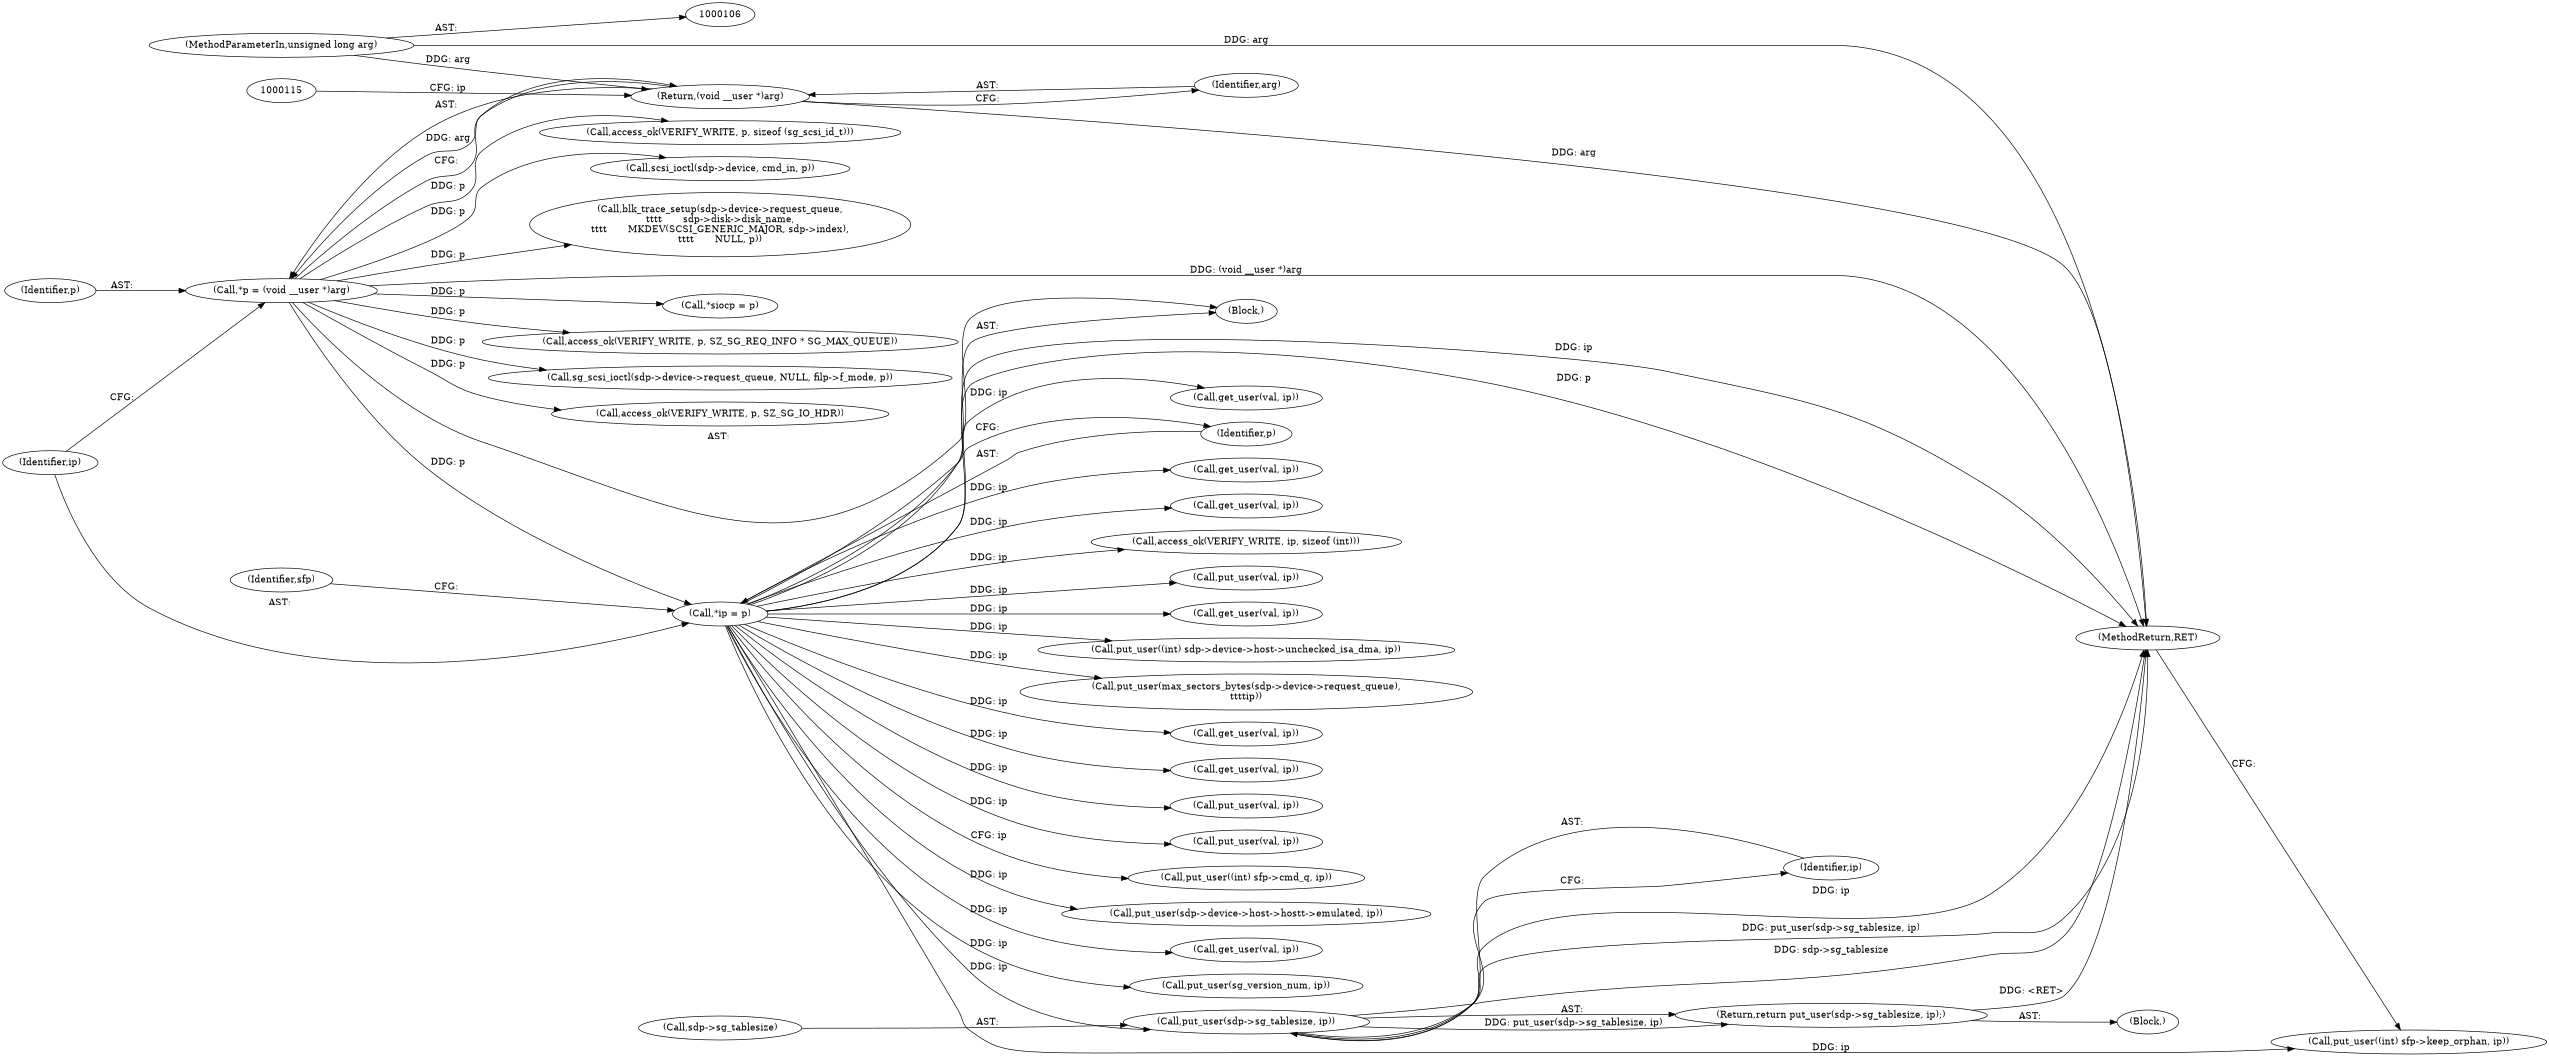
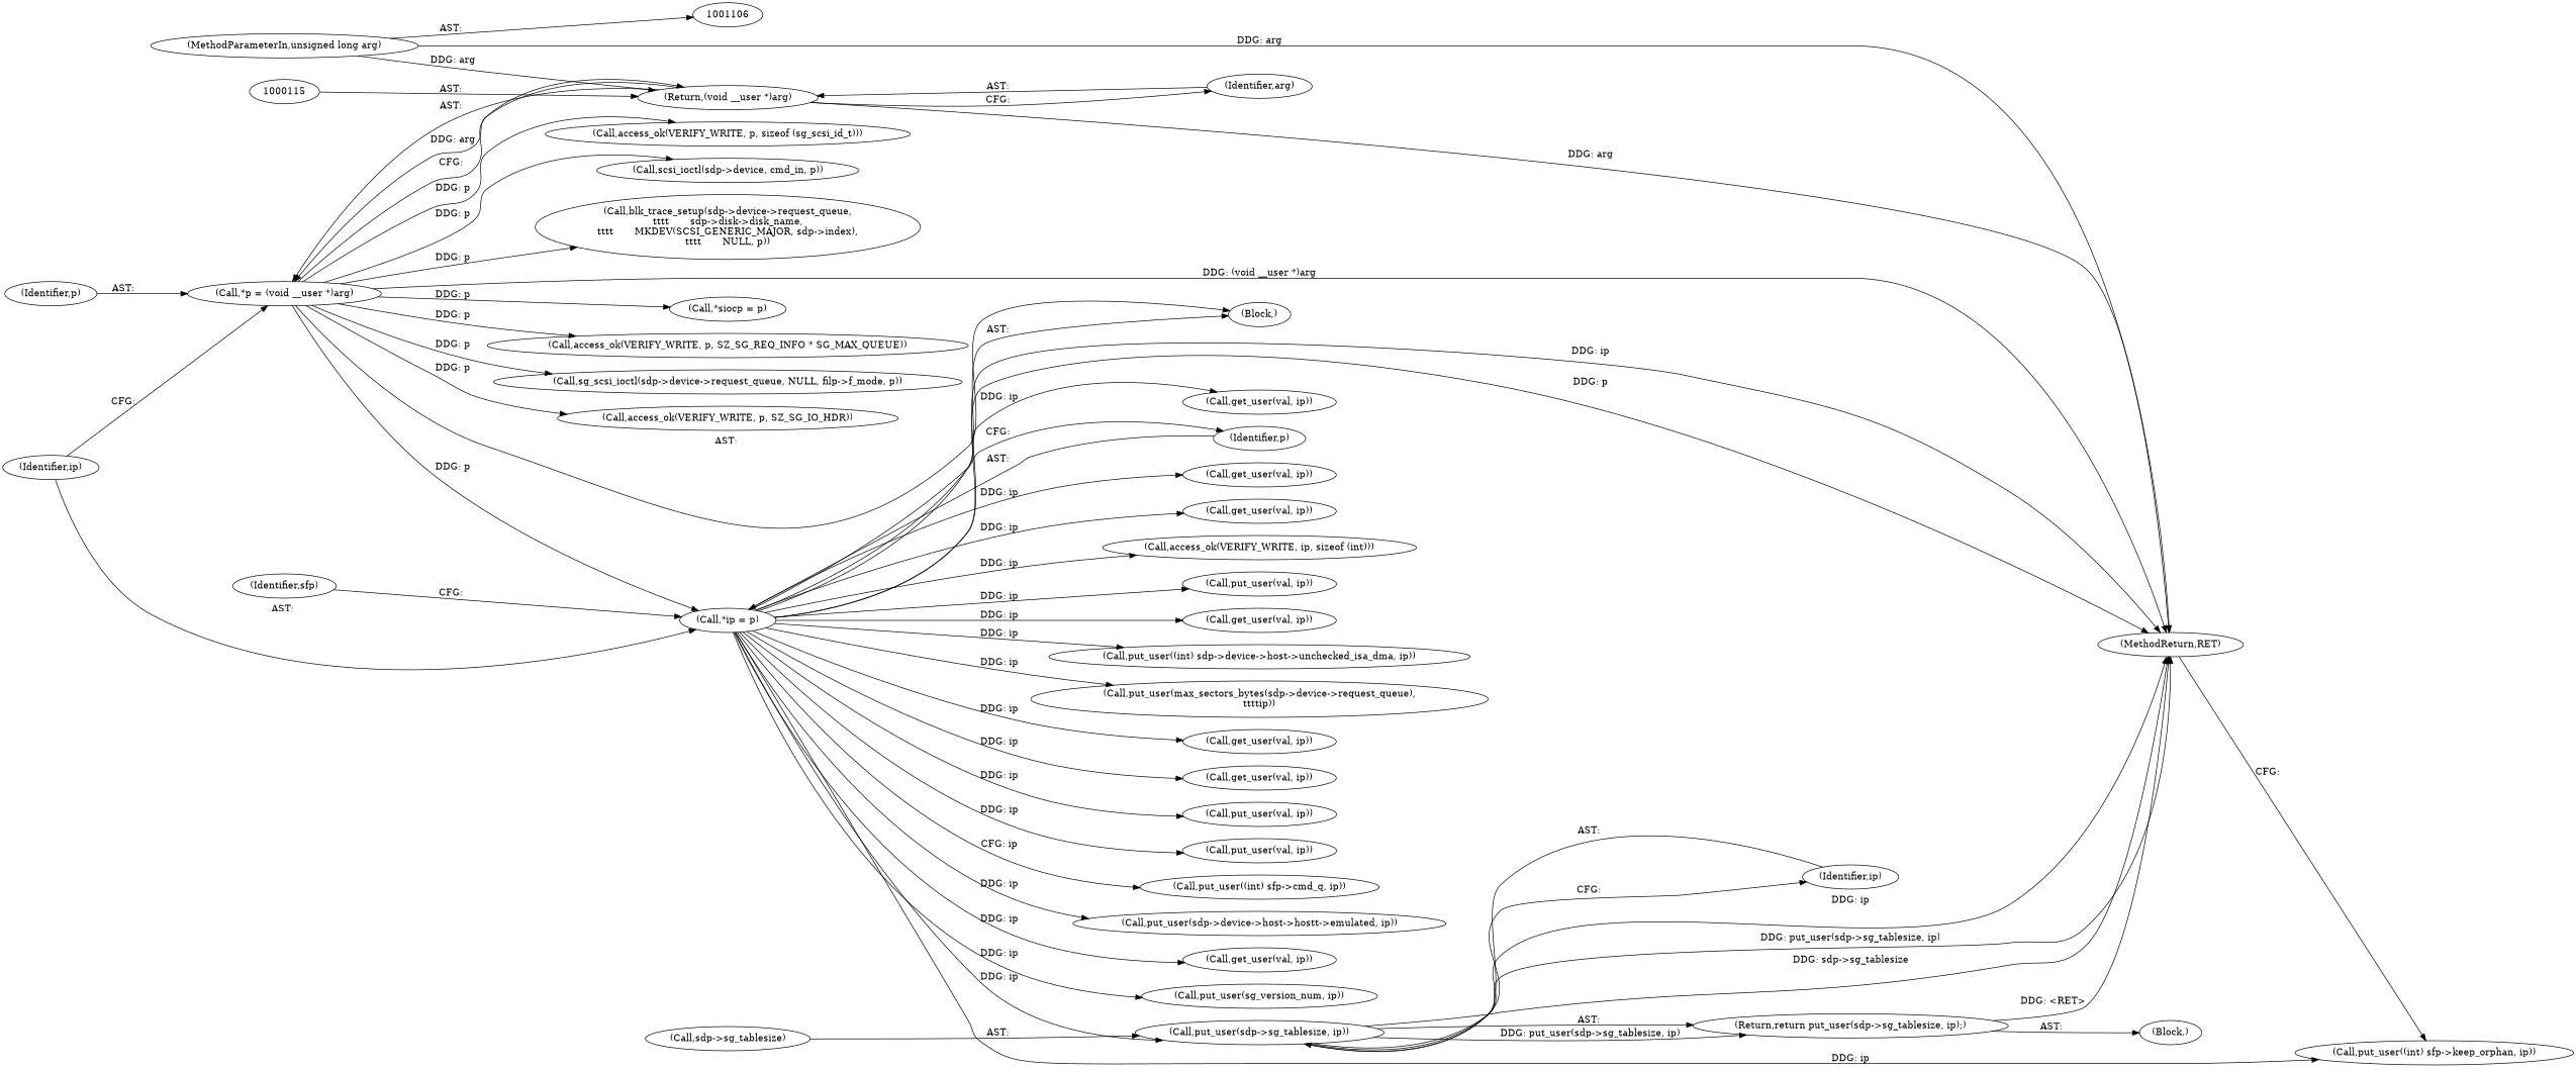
  digraph {
    rankdir=LR
    n1 [label="(Call,put_user(sdp->sg_tablesize, ip))"]
    n2 [label="(Return,return put_user(sdp->sg_tablesize, ip);)"]
    n3 [label="(MethodReturn,RET)"]
    n4 [label="(Identifier,ip)"]
    n5 [label="(Block,)"]
    n6 [label="(Call,put_user((int) sfp->keep_orphan, ip))"]
    n7 [label="(Call,*ip = p)"]
    n8 [label="(Call,get_user(val, ip))"]
    n9 [label="(Call,get_user(val, ip))"]
    n10 [label="(Call,put_user(val, ip))"]
    n11 [label="(Call,put_user(val, ip))"]
    n12 [label="(Call,put_user((int) sfp->cmd_q, ip))"]
    n13 [label="(Call,put_user(sdp->device->host->hostt->emulated, ip))"]
    n14 [label="(Call,get_user(val, ip))"]
    n15 [label="(Call,put_user(sg_version_num, ip))"]
    n16 [label="(Call,get_user(val, ip))"]
    n17 [label="(Identifier,p)"]
    n18 [label="(Block,)"]
    n19 [label="(Call,put_user(val, ip))"]
    n20 [label="(Call,get_user(val, ip))"]
    n21 [label="(Call,put_user((int) sdp->device->host->unchecked_isa_dma, ip))"]
    n22 [label="(Call,put_user(max_sectors_bytes(sdp->device->request_queue),\n\t\t\t\tip))"]
    n23 [label="(Call,get_user(val, ip))"]
    n24 [label="(Call,get_user(val, ip))"]
    n25 [label="(Call,access_ok(VERIFY_WRITE, ip, sizeof (int)))"]
    n26 [label="(Call,*p = (void __user *)arg)"]
    n27 [label="(Return,(void __user *)arg)"]
    n28 [label="(Call,blk_trace_setup(sdp->device->request_queue,\n\t\t\t\t       sdp->disk->disk_name,\n\t\t\t\t       MKDEV(SCSI_GENERIC_MAJOR, sdp->index),\n\t\t\t\t       NULL, p))"]
    n29 [label="(Call,*siocp = p)"]
    n30 [label="(Call,access_ok(VERIFY_WRITE, p, SZ_SG_REQ_INFO * SG_MAX_QUEUE))"]
    n31 [label="(Call,sg_scsi_ioctl(sdp->device->request_queue, NULL, filp->f_mode, p))"]
    n32 [label="(Call,access_ok(VERIFY_WRITE, p, SZ_SG_IO_HDR))"]
    n33 [label="(Call,access_ok(VERIFY_WRITE, p, sizeof (sg_scsi_id_t)))"]
    n34 [label="(Call,scsi_ioctl(sdp->device, cmd_in, p))"]
    n35 [label="(Identifier,arg)"]
    n36 [label="(MethodParameterIn,unsigned long arg)"]
-   1000106
+   1000106 [label=1001106]
    n38 [label="(Identifier,ip)"]
    n39 [label="(Identifier,p)"]
    n40 [label="(Identifier,sfp)"]
    n41 [label="(Call,sdp->sg_tablesize)"]
    1000115
    n1 -> n2 [label="AST: "]
    n1 -> n2 [label="DDG: put_user(sdp->sg_tablesize, ip)"]
    n1 -> n3 [label="DDG: put_user(sdp->sg_tablesize, ip)"]
    n1 -> n3 [label="DDG: sdp->sg_tablesize"]
    n1 -> n3 [label="DDG: ip"]
    n1 -> n4 [label="CFG: "]
    n2 -> n3 [label="DDG: <RET>"]
    n2 -> n5 [label="AST: "]
    n3 -> n6 [label="CFG: "]
    n4 -> n1 [label="AST: "]
    n7 -> n1 [label="DDG: ip"]
    n7 -> n3 [label="DDG: p"]
    n7 -> n3 [label="DDG: ip"]
    n7 -> n6 [label="DDG: ip"]
    n7 -> n8 [label="DDG: ip"]
    n7 -> n9 [label="DDG: ip"]
    n7 -> n10 [label="DDG: ip"]
    n7 -> n11 [label="DDG: ip"]
    n7 -> n12 [label="CFG: ip"]
    n7 -> n13 [label="DDG: ip"]
    n7 -> n14 [label="DDG: ip"]
    n7 -> n15 [label="DDG: ip"]
    n7 -> n16 [label="DDG: ip"]
    n7 -> n17 [label="CFG: "]
    n7 -> n18 [label="AST: "]
    n7 -> n19 [label="DDG: ip"]
    n7 -> n20 [label="DDG: ip"]
    n7 -> n21 [label="DDG: ip"]
    n7 -> n22 [label="DDG: ip"]
    n7 -> n23 [label="DDG: ip"]
    n7 -> n24 [label="DDG: ip"]
    n7 -> n25 [label="DDG: ip"]
    n17 -> n7 [label="AST: "]
    n26 -> n3 [label="DDG: (void __user *)arg"]
    n26 -> n7 [label="DDG: p"]
    n26 -> n18 [label="AST: "]
    n26 -> n27 [label="CFG: "]
    n26 -> n28 [label="DDG: p"]
    n26 -> n29 [label="DDG: p"]
    n26 -> n30 [label="DDG: p"]
    n26 -> n31 [label="DDG: p"]
    n26 -> n32 [label="DDG: p"]
    n26 -> n33 [label="DDG: p"]
    n26 -> n34 [label="DDG: p"]
    n27 -> n3 [label="DDG: arg"]
    n27 -> n26 [label="AST: "]
    n27 -> n26 [label="DDG: arg"]
    n27 -> n35 [label="CFG: "]
    n35 -> n27 [label="AST: "]
    n36 -> n3 [label="DDG: arg"]
    n36 -> n27 [label="DDG: arg"]
    n36 -> 1000106 [label="AST: "]
    n38 -> n7 [label="AST: "]
    n38 -> n26 [label="CFG: "]
    n39 -> n26 [label="AST: "]
    n40 -> n7 [label="CFG: "]
    n41 -> n1 [label="AST: "]
-   1000115 -> n27 [label="CFG: ip"]
+   1000115 -> n27 [label="AST: "]
  }
